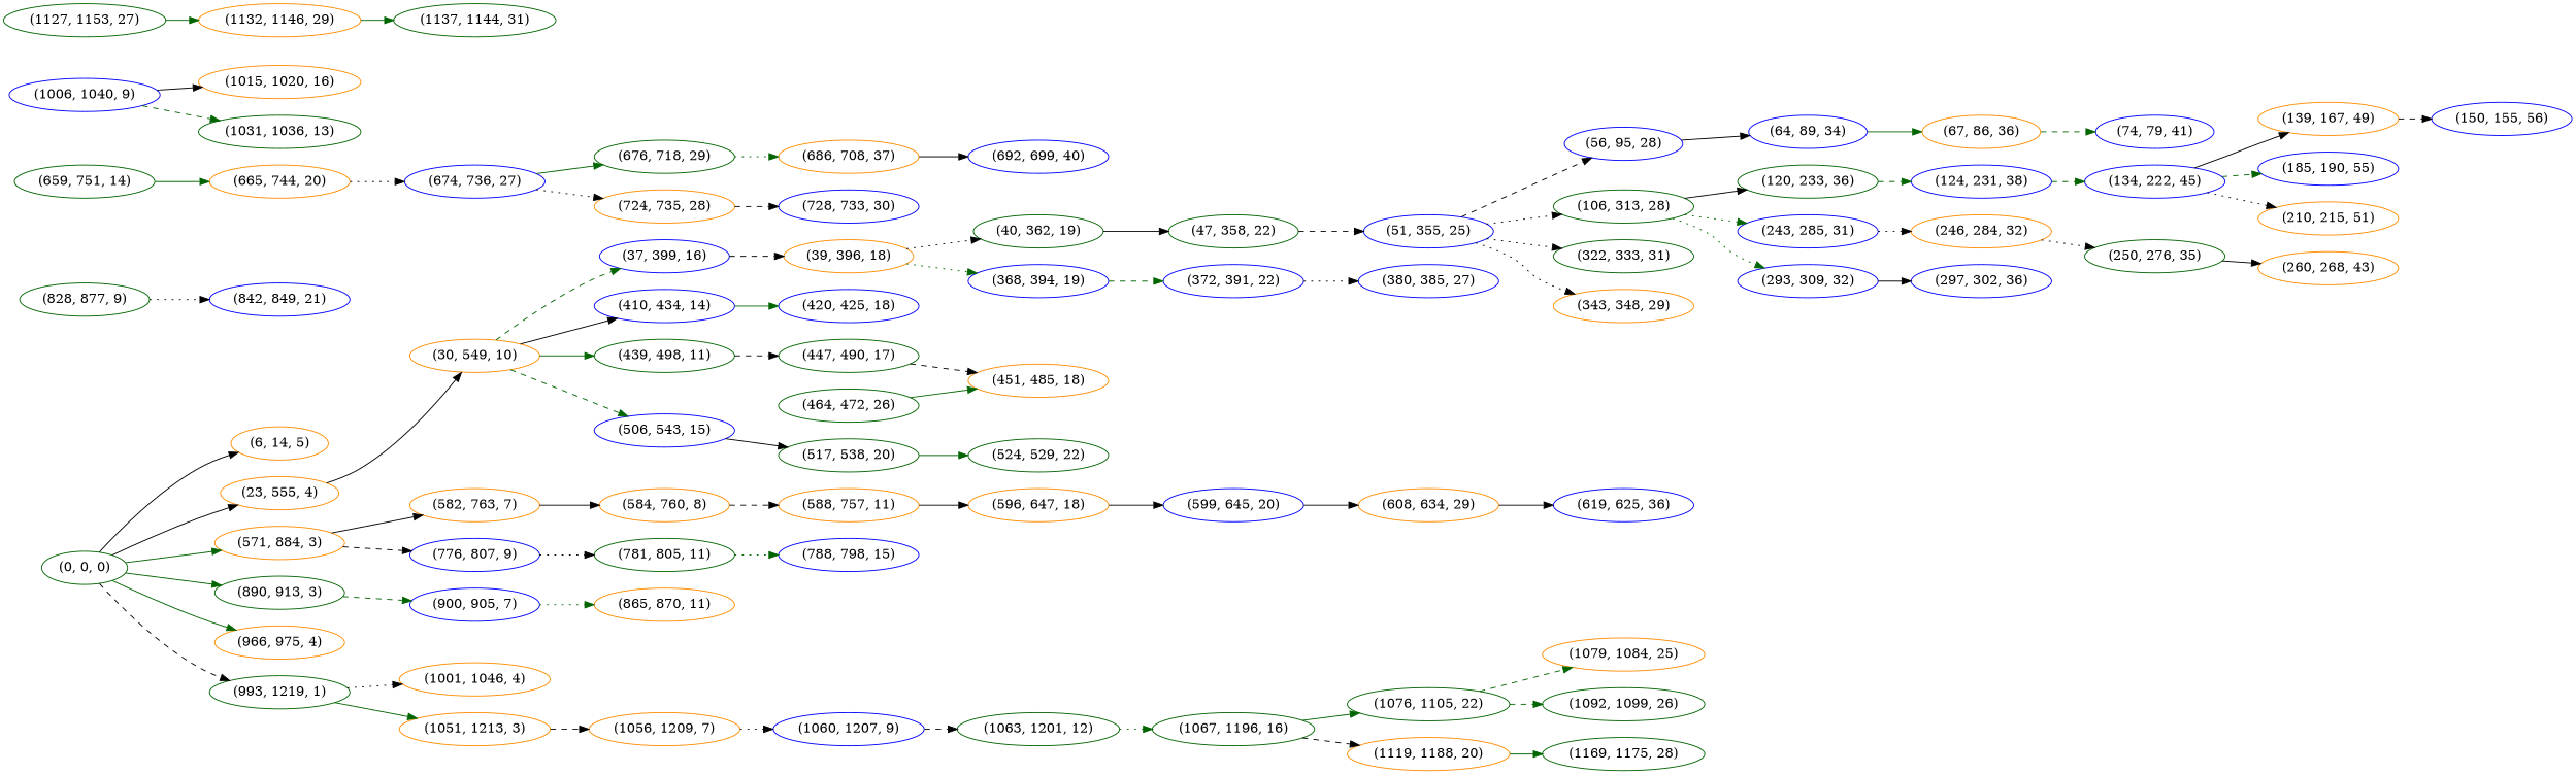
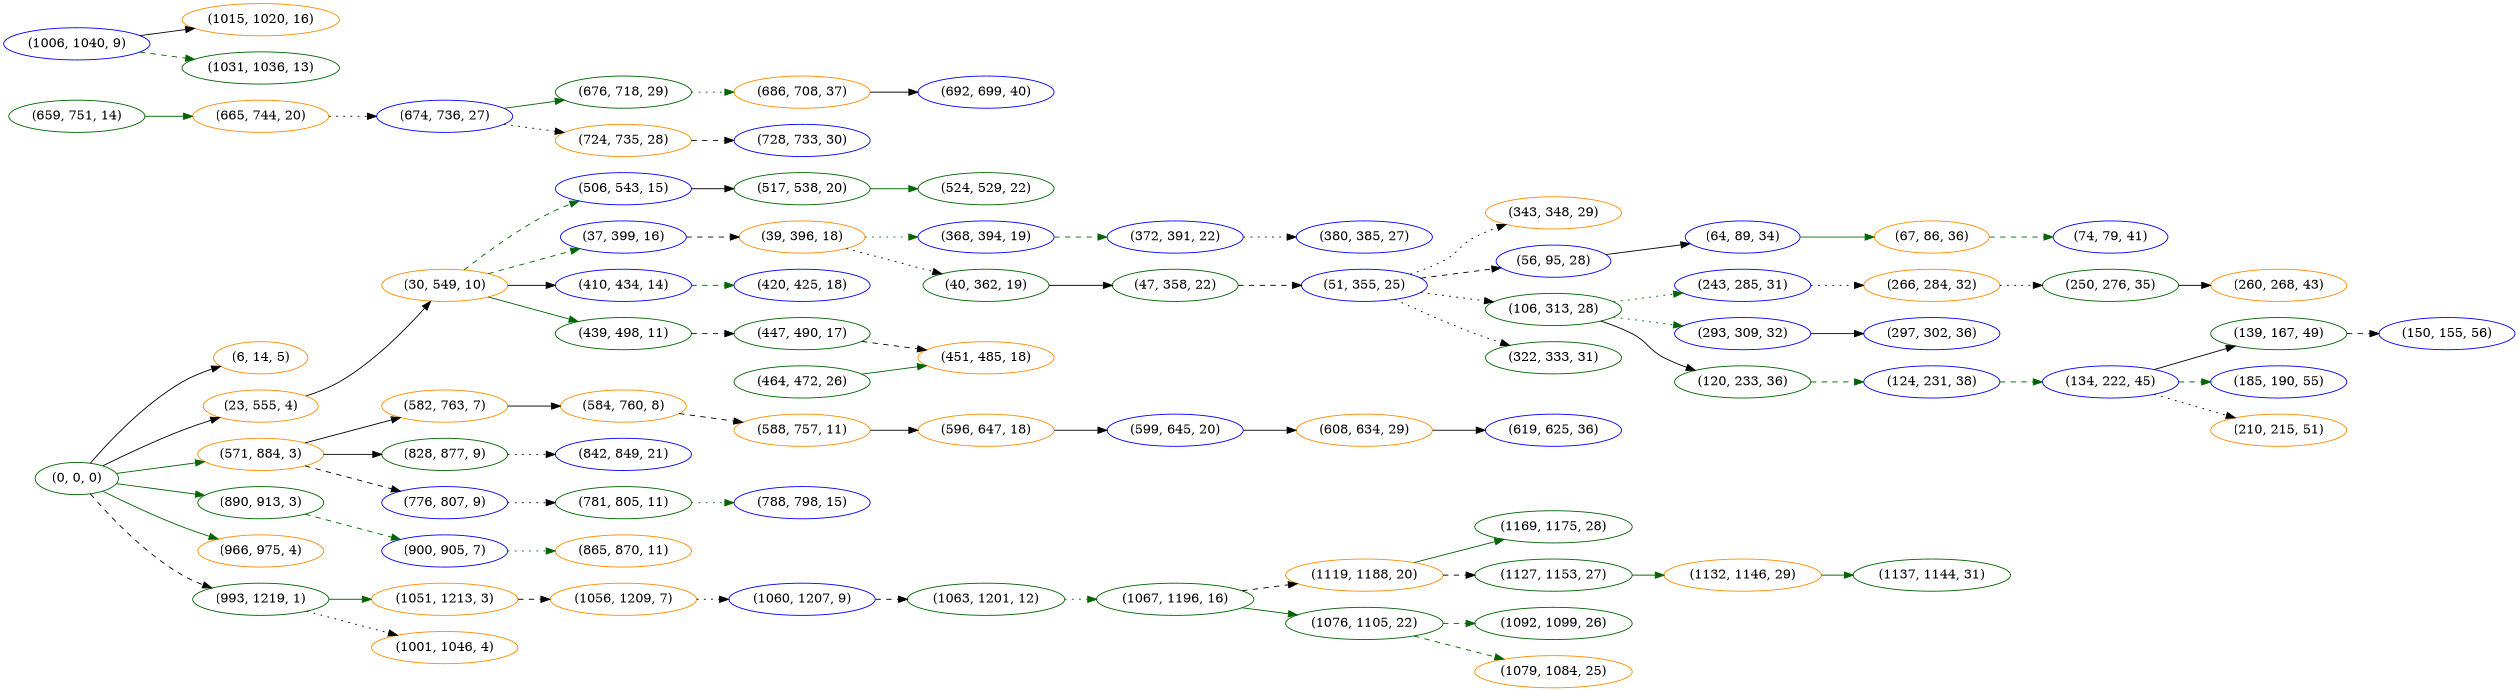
  digraph {
    rankdir=LR
    node [color=blue]
    edge [color=black style=solid]
    "(0, 0, 0)" [color=darkgreen]
    "(6, 14, 5)" [color=darkorange]
    "(23, 555, 4)" [color=darkorange]
    "(571, 884, 3)" [color=darkorange]
    "(890, 913, 3)" [color=darkgreen]
    "(966, 975, 4)" [color=darkorange]
    "(993, 1219, 1)" [color=darkgreen]
    "(30, 549, 10)" [color=darkorange]
    "(582, 763, 7)" [color=darkorange]
    "(776, 807, 9)"
    "(828, 877, 9)" [color=darkgreen]
    "(900, 905, 7)"
    "(1001, 1046, 4)" [color=darkorange]
    "(1051, 1213, 3)" [color=darkorange]
    "(37, 399, 16)"
    "(410, 434, 14)"
    "(439, 498, 11)" [color=darkgreen]
    "(506, 543, 15)"
    "(39, 396, 18)" [color=darkorange]
    "(420, 425, 18)"
    "(447, 490, 17)" [color=darkgreen]
    "(517, 538, 20)" [color=darkgreen]
    "(40, 362, 19)" [color=darkgreen]
    "(368, 394, 19)"
    "(47, 358, 22)" [color=darkgreen]
    "(372, 391, 22)"
    "(51, 355, 25)"
    "(56, 95, 28)"
    "(106, 313, 28)" [color=darkgreen]
    "(322, 333, 31)" [color=darkgreen]
    "(343, 348, 29)" [color=darkorange]
    "(64, 89, 34)"
    "(120, 233, 36)" [color=darkgreen]
    "(243, 285, 31)"
    "(293, 309, 32)"
    "(67, 86, 36)" [color=darkorange]
    "(74, 79, 41)"
    "(124, 231, 38)"
-   "(246, 284, 32)" [color=darkorange]
+   "(246, 284, 32)" [color=darkorange label="(266, 284, 32)"]
    "(297, 302, 36)"
    "(134, 222, 45)"
-   "(139, 167, 49)" [color=darkorange]
+   "(139, 167, 49)" [color=darkgreen]
    "(185, 190, 55)"
    "(210, 215, 51)" [color=darkorange]
    "(150, 155, 56)"
    "(250, 276, 35)" [color=darkgreen]
    "(260, 268, 43)" [color=darkorange]
    "(380, 385, 27)"
    "(451, 485, 18)" [color=darkorange]
    "(464, 472, 26)" [color=darkgreen]
    "(524, 529, 22)" [color=darkgreen]
    "(584, 760, 8)" [color=darkorange]
    "(781, 805, 11)" [color=darkgreen]
    "(842, 849, 21)"
    "(588, 757, 11)" [color=darkorange]
    "(596, 647, 18)" [color=darkorange]
    "(599, 645, 20)"
    "(659, 751, 14)" [color=darkgreen]
    "(665, 744, 20)" [color=darkorange]
    "(608, 634, 29)" [color=darkorange]
    "(619, 625, 36)"
    "(674, 736, 27)"
    "(676, 718, 29)" [color=darkgreen]
    "(724, 735, 28)" [color=darkorange]
    "(686, 708, 37)" [color=darkorange]
    "(728, 733, 30)"
    "(692, 699, 40)"
    "(788, 798, 15)"
    "(865, 870, 11)" [color=darkorange]
    "(1056, 1209, 7)" [color=darkorange]
    "(1015, 1020, 16)" [color=darkorange]
    "(1006, 1040, 9)"
    "(1031, 1036, 13)" [color=darkgreen]
    "(1060, 1207, 9)"
    "(1063, 1201, 12)" [color=darkgreen]
    "(1067, 1196, 16)" [color=darkgreen]
    "(1076, 1105, 22)" [color=darkgreen]
    "(1119, 1188, 20)" [color=darkorange]
    "(1079, 1084, 25)" [color=darkorange]
    "(1092, 1099, 26)" [color=darkgreen]
    "(1127, 1153, 27)" [color=darkgreen]
    "(1169, 1175, 28)" [color=darkgreen]
    "(1132, 1146, 29)" [color=darkorange]
    "(1137, 1144, 31)" [color=darkgreen]
    "(0, 0, 0)" -> "(6, 14, 5)"
    "(0, 0, 0)" -> "(23, 555, 4)"
    "(0, 0, 0)" -> "(571, 884, 3)" [color=darkgreen]
    "(0, 0, 0)" -> "(890, 913, 3)" [color=darkgreen]
    "(0, 0, 0)" -> "(966, 975, 4)" [color=darkgreen]
    "(0, 0, 0)" -> "(993, 1219, 1)" [style=dashed]
    "(23, 555, 4)" -> "(30, 549, 10)"
    "(571, 884, 3)" -> "(582, 763, 7)"
    "(571, 884, 3)" -> "(776, 807, 9)" [style=dashed]
+   "(571, 884, 3)" -> "(828, 877, 9)"
    "(890, 913, 3)" -> "(900, 905, 7)" [color=darkgreen style=dashed]
    "(993, 1219, 1)" -> "(1001, 1046, 4)" [style=dotted]
    "(993, 1219, 1)" -> "(1051, 1213, 3)" [color=darkgreen]
    "(30, 549, 10)" -> "(37, 399, 16)" [color=darkgreen style=dashed]
    "(30, 549, 10)" -> "(410, 434, 14)"
    "(30, 549, 10)" -> "(439, 498, 11)" [color=darkgreen]
    "(30, 549, 10)" -> "(506, 543, 15)" [color=darkgreen style=dashed]
    "(582, 763, 7)" -> "(584, 760, 8)"
    "(776, 807, 9)" -> "(781, 805, 11)" [style=dotted]
    "(828, 877, 9)" -> "(842, 849, 21)" [style=dotted]
    "(900, 905, 7)" -> "(865, 870, 11)" [color=darkgreen style=dotted]
    "(1051, 1213, 3)" -> "(1056, 1209, 7)" [style=dashed]
    "(37, 399, 16)" -> "(39, 396, 18)" [style=dashed]
-   "(410, 434, 14)" -> "(420, 425, 18)" [color=darkgreen]
+   "(410, 434, 14)" -> "(420, 425, 18)" [color=darkgreen style=dashed]
    "(439, 498, 11)" -> "(447, 490, 17)" [style=dashed]
    "(506, 543, 15)" -> "(517, 538, 20)"
    "(39, 396, 18)" -> "(40, 362, 19)" [style=dotted]
    "(39, 396, 18)" -> "(368, 394, 19)" [color=darkgreen style=dotted]
    "(447, 490, 17)" -> "(451, 485, 18)" [style=dashed]
    "(517, 538, 20)" -> "(524, 529, 22)" [color=darkgreen]
    "(40, 362, 19)" -> "(47, 358, 22)"
    "(368, 394, 19)" -> "(372, 391, 22)" [color=darkgreen style=dashed]
    "(47, 358, 22)" -> "(51, 355, 25)" [style=dashed]
    "(372, 391, 22)" -> "(380, 385, 27)" [style=dotted]
    "(51, 355, 25)" -> "(56, 95, 28)" [style=dashed]
    "(51, 355, 25)" -> "(106, 313, 28)" [style=dotted]
    "(51, 355, 25)" -> "(322, 333, 31)" [style=dotted]
    "(51, 355, 25)" -> "(343, 348, 29)" [style=dotted]
    "(56, 95, 28)" -> "(64, 89, 34)"
    "(106, 313, 28)" -> "(120, 233, 36)"
    "(106, 313, 28)" -> "(243, 285, 31)" [color=darkgreen style=dotted]
    "(106, 313, 28)" -> "(293, 309, 32)" [color=darkgreen style=dotted]
    "(64, 89, 34)" -> "(67, 86, 36)" [color=darkgreen]
    "(120, 233, 36)" -> "(124, 231, 38)" [color=darkgreen style=dashed]
    "(243, 285, 31)" -> "(246, 284, 32)" [style=dotted]
    "(293, 309, 32)" -> "(297, 302, 36)"
    "(67, 86, 36)" -> "(74, 79, 41)" [color=darkgreen style=dashed]
    "(124, 231, 38)" -> "(134, 222, 45)" [color=darkgreen style=dashed]
    "(246, 284, 32)" -> "(250, 276, 35)" [style=dotted]
    "(134, 222, 45)" -> "(139, 167, 49)"
    "(134, 222, 45)" -> "(185, 190, 55)" [color=darkgreen style=dashed]
    "(134, 222, 45)" -> "(210, 215, 51)" [style=dotted]
    "(139, 167, 49)" -> "(150, 155, 56)" [style=dashed]
    "(250, 276, 35)" -> "(260, 268, 43)"
    "(464, 472, 26)" -> "(451, 485, 18)" [color=darkgreen]
    "(584, 760, 8)" -> "(588, 757, 11)" [style=dashed]
    "(781, 805, 11)" -> "(788, 798, 15)" [color=darkgreen style=dotted]
    "(588, 757, 11)" -> "(596, 647, 18)"
    "(596, 647, 18)" -> "(599, 645, 20)"
    "(599, 645, 20)" -> "(608, 634, 29)"
    "(659, 751, 14)" -> "(665, 744, 20)" [color=darkgreen]
    "(665, 744, 20)" -> "(674, 736, 27)" [style=dotted]
    "(608, 634, 29)" -> "(619, 625, 36)"
    "(674, 736, 27)" -> "(676, 718, 29)" [color=darkgreen]
    "(674, 736, 27)" -> "(724, 735, 28)" [style=dotted]
    "(676, 718, 29)" -> "(686, 708, 37)" [color=darkgreen style=dotted]
    "(724, 735, 28)" -> "(728, 733, 30)" [style=dashed]
    "(686, 708, 37)" -> "(692, 699, 40)"
    "(1056, 1209, 7)" -> "(1060, 1207, 9)" [style=dotted]
    "(1006, 1040, 9)" -> "(1015, 1020, 16)"
    "(1006, 1040, 9)" -> "(1031, 1036, 13)" [color=darkgreen style=dashed]
    "(1060, 1207, 9)" -> "(1063, 1201, 12)" [style=dashed]
    "(1063, 1201, 12)" -> "(1067, 1196, 16)" [color=darkgreen style=dotted]
    "(1067, 1196, 16)" -> "(1076, 1105, 22)" [color=darkgreen]
    "(1067, 1196, 16)" -> "(1119, 1188, 20)" [style=dashed]
    "(1076, 1105, 22)" -> "(1079, 1084, 25)" [color=darkgreen style=dashed]
    "(1076, 1105, 22)" -> "(1092, 1099, 26)" [color=darkgreen style=dashed]
+   "(1119, 1188, 20)" -> "(1127, 1153, 27)" [style=dashed]
    "(1119, 1188, 20)" -> "(1169, 1175, 28)" [color=darkgreen]
    "(1127, 1153, 27)" -> "(1132, 1146, 29)" [color=darkgreen]
    "(1132, 1146, 29)" -> "(1137, 1144, 31)" [color=darkgreen]
  }
